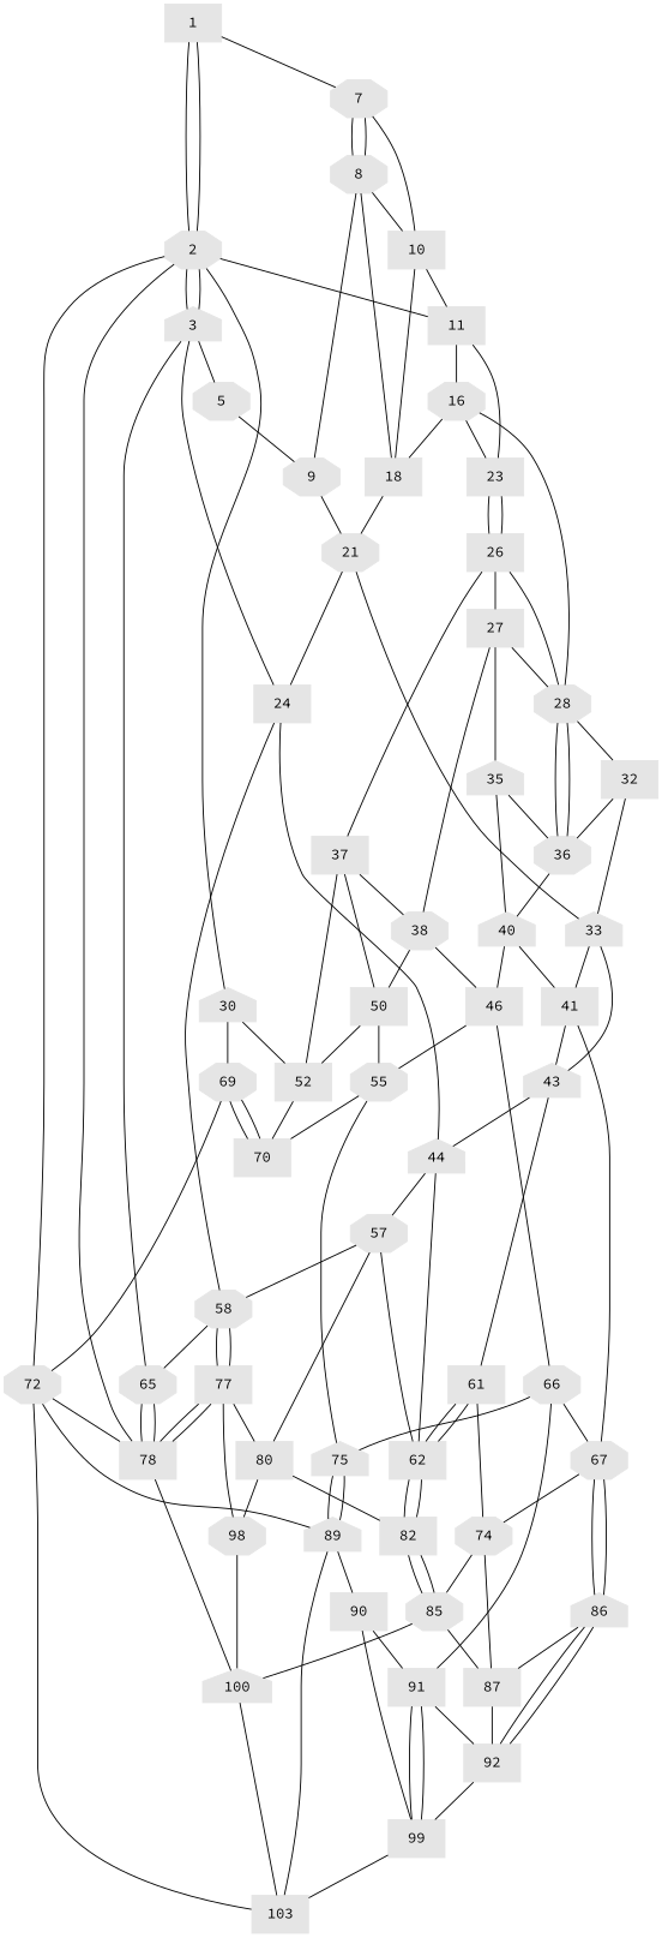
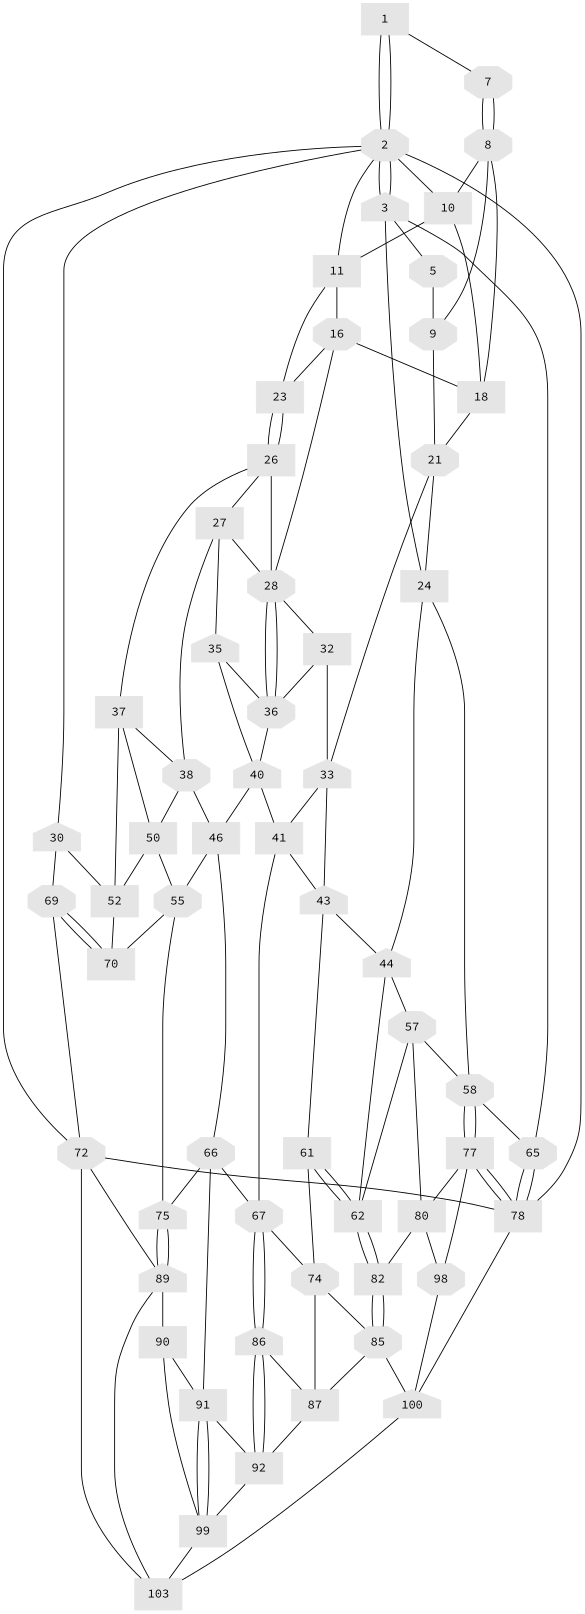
  graph {
    fontname="Source Code Pro"
    node [color=gray90 fontname="Source Code Pro" shape=box style=filled]
    edge [fontname="Source Code Pro"]
    2 [shape=octagon super="+13"]
    1
    7 [shape=octagon]
    3 [shape=house super="+4"]
    11 [super="+12"]
    30 [shape=house super="+51"]
    72 [shape=octagon super="+73"]
    78 [super="+88"]
    8 [shape=octagon super="+15"]
    10 [super="+14"]
    5 [shape=octagon super="+6"]
    24 [super="+25"]
    65 [shape=octagon]
    16 [shape=octagon super="+17"]
    23
    52 [super="+53"]
    69 [shape=octagon]
    89 [shape=house super="+93"]
    103 [super="+104"]
    100 [shape=house super="+101"]
    9 [shape=octagon super="+19"]
    44 [shape=house super="+56"]
    58 [shape=octagon super="+59"]
    21 [shape=octagon super="+22"]
    18 [super="+20"]
    33 [shape=house super="+42"]
    28 [shape=octagon super="+29"]
    26 [super="+31"]
    32
    36 [shape=octagon super="+39"]
    41 [super="+64"]
    43 [shape=house super="+60"]
    27 [super="+34"]
    37 [super="+49"]
    57 [shape=octagon super="+79"]
    62 [super="+63"]
    77 [super="+81"]
    35 [shape=house]
    38 [shape=octagon super="+45"]
    50 [super="+54"]
    40 [shape=house super="+48"]
    46 [super="+47"]
    70
    67 [shape=octagon super="+68"]
    61
    55 [shape=octagon super="+71"]
    66 [shape=octagon super="+76"]
    74 [shape=octagon super="+84"]
    86 [shape=house]
    80 [super="+83"]
    82
    75 [shape=house]
    91
    98 [shape=octagon]
    85 [shape=octagon super="+96"]
    87 [super="+95"]
    90 [super="+94"]
    99 [super="+102"]
    92 [super="+97"]
    2 -- 3
    2 -- 3
    2 -- 11
    2 -- 30
    2 -- 72
    2 -- 78
    1 -- 2
    1 -- 2
    1 -- 7
    7 -- 8
    7 -- 8
-   7 -- 10
+   2 -- 10
    3 -- 5
    3 -- 24
    3 -- 65
    11 -- 16
    11 -- 23
    30 -- 52
    30 -- 69
    72 -- 78
    72 -- 89
    72 -- 103
    78 -- 100
    8 -- 10
    8 -- 9
    8 -- 18
    10 -- 11
    10 -- 18
    5 -- 9 [weight=2]
    24 -- 44
    24 -- 58
    65 -- 78
    65 -- 78
    16 -- 23
    16 -- 18
    16 -- 28
    23 -- 26
    23 -- 26
    52 -- 70
    69 -- 72
    69 -- 70
    69 -- 70
    89 -- 103
    89 -- 90
    100 -- 103
    9 -- 21
    44 -- 57
    44 -- 62
    58 -- 65
    58 -- 77
    58 -- 77
    21 -- 24
    21 -- 33
    18 -- 21
    33 -- 41
    33 -- 43
    28 -- 32
    28 -- 36
    28 -- 36
    26 -- 28
    26 -- 27
    26 -- 37
    32 -- 33
    32 -- 36
    36 -- 40
    41 -- 43
    41 -- 67
    43 -- 44
    43 -- 61
    27 -- 28
    27 -- 35
    27 -- 38
    37 -- 52
    37 -- 38
    37 -- 50
    57 -- 58
    57 -- 62
    57 -- 80
    62 -- 82
    62 -- 82
    77 -- 78
    77 -- 78
    77 -- 80
    77 -- 98
    35 -- 36
    35 -- 40
    38 -- 50
    38 -- 46
    50 -- 52
    50 -- 55
    40 -- 41
    40 -- 46
    46 -- 55
    46 -- 66
    67 -- 74
    67 -- 86
    67 -- 86
    61 -- 62
    61 -- 62
    61 -- 74
    55 -- 70
    55 -- 75
    66 -- 67
    66 -- 75
    66 -- 91
    74 -- 85
    74 -- 87
    86 -- 87
    86 -- 92
    86 -- 92
    80 -- 82
    80 -- 98
    82 -- 85
    82 -- 85
    75 -- 89
    75 -- 89
    91 -- 99
    91 -- 99
    91 -- 92
    98 -- 100
    85 -- 100
    85 -- 87
    87 -- 92
    90 -- 91
    90 -- 99
    99 -- 103
    92 -- 99
  }
